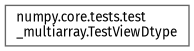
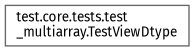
  digraph {
    rankdir=LR
    fontname="Fira Sans"
-   n1 [color=grey40 fillcolor=white fontname="Fira Sans" fontsize=10 height=0.2 label="numpy.core.tests.test\l_multiarray.TestViewDtype" shape=box style=filled width=0.4]
+   n1 [color=grey40 fillcolor=white fontname="Fira Sans" fontsize=10 height=0.2 label="test.core.tests.test\l_multiarray.TestViewDtype" shape=box style=filled width=0.4]
  }
